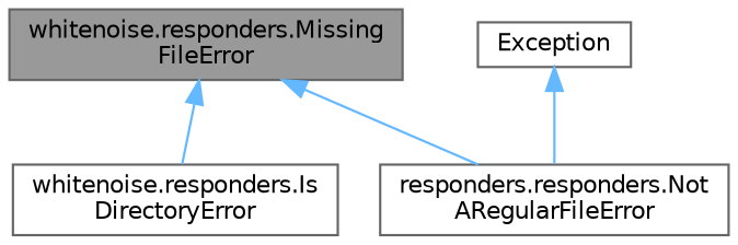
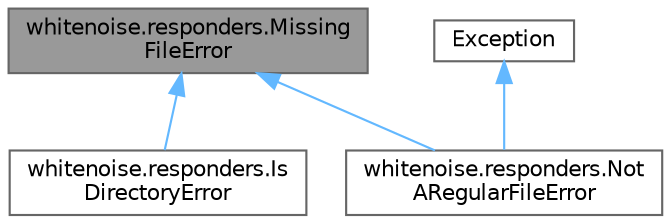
  digraph {
    node [color=gray40 fillcolor=white fontname=Helvetica fontsize=10 shape=box style=filled]
    edge [color=steelblue1 dir=back fontname=Helvetica fontsize=10 labelfontname=Helvetica labelfontsize=10 style=solid]
    n1 [fillcolor=grey60 fontcolor=black height=0.2 label="whitenoise.responders.Missing\lFileError" width=0.4]
    n2 [height=0.2 label="whitenoise.responders.Is\lDirectoryError" width=0.4]
-   n3 [height=0.2 label="responders.responders.Not\lARegularFileError" width=0.4]
+   n3 [height=0.2 label="whitenoise.responders.Not\lARegularFileError" width=0.4]
    n4 [height=0.2 label=Exception width=0.4]
    n1 -> n2
    n1 -> n3
    n4 -> n3
  }
